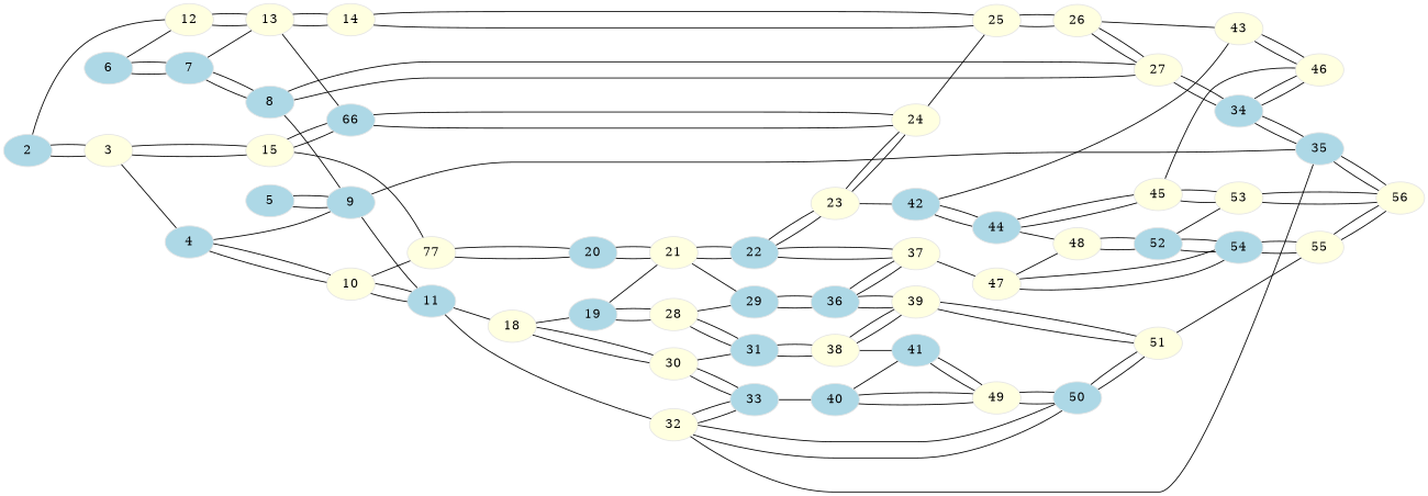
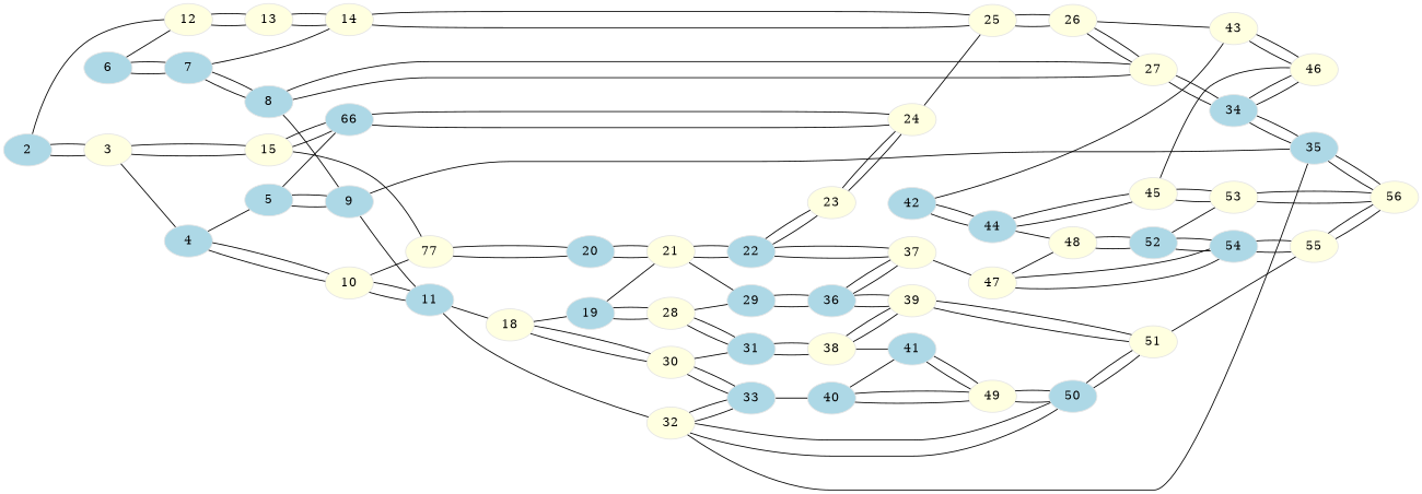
  graph {
    rankdir=LR
    node [color=gray90 fillcolor=lightyellow style=filled]
    2 [fillcolor=lightblue]
    3
    12
    6 [fillcolor=lightblue]
    7 [fillcolor=lightblue]
    4 [fillcolor=lightblue]
    15
    13
    5 [fillcolor=lightblue]
    10
    n11 [label=77]
    n12 [fillcolor=lightblue label=66]
    9 [fillcolor=lightblue]
    11 [fillcolor=lightblue]
    35 [fillcolor=lightblue]
    8 [fillcolor=lightblue]
    14
    27
    25
    34 [fillcolor=lightblue]
    18
    32
    56
    20 [fillcolor=lightblue]
    19 [fillcolor=lightblue]
    30
    33 [fillcolor=lightblue]
    50 [fillcolor=lightblue]
    24
    26
    21
    28
    31 [fillcolor=lightblue]
    29 [fillcolor=lightblue]
    22 [fillcolor=lightblue]
    23
    37
    36 [fillcolor=lightblue]
    42 [fillcolor=lightblue]
    47
    43
    44 [fillcolor=lightblue]
    46
    38
    39
    40 [fillcolor=lightblue]
    41 [fillcolor=lightblue]
    51
    49
    48
    54 [fillcolor=lightblue]
    55
    45
    53
    52 [fillcolor=lightblue]
    2 -- 3
    2 -- 3
    2 -- 12
    3 -- 4
    3 -- 15
    3 -- 15
    12 -- 13
    12 -- 13
    6 -- 12
    6 -- 7
    6 -- 7
    7 -- 8
    7 -- 8
-   7 -- 13
-   4 -- 9
+   7 -- 14
+   4 -- 5
    4 -- 10
    4 -- 10
    15 -- n11
    15 -- n12
    15 -- n12
-   13 -- n12
+   5 -- n12
    13 -- 14
    13 -- 14
    5 -- 9
    5 -- 9
    10 -- n11
    10 -- 11
    10 -- 11
    n11 -- 20
    n11 -- 20
    n12 -- 24
    n12 -- 24
    9 -- 11
    9 -- 35
    11 -- 18
    11 -- 32
    35 -- 56
    35 -- 56
    8 -- 9
    8 -- 27
    8 -- 27
    14 -- 25
    14 -- 25
    27 -- 34
    27 -- 34
    25 -- 26
    25 -- 26
    34 -- 35
    34 -- 35
    34 -- 46
    34 -- 46
    18 -- 19
    18 -- 30
    18 -- 30
    32 -- 35
    32 -- 33
    32 -- 33
    32 -- 50
    32 -- 50
    20 -- 21
    20 -- 21
    19 -- 21
    19 -- 28
    19 -- 28
    30 -- 33
    30 -- 33
    30 -- 31
    33 -- 40
    50 -- 51
    50 -- 51
    24 -- 25
    26 -- 27
    26 -- 27
    26 -- 43
    21 -- 29
    21 -- 22
    21 -- 22
    28 -- 31
    28 -- 31
    28 -- 29
    31 -- 38
    31 -- 38
    29 -- 36
    29 -- 36
    22 -- 23
    22 -- 23
    22 -- 37
    22 -- 37
    23 -- 24
    23 -- 24
-   23 -- 42
    37 -- 47
    36 -- 37
    36 -- 37
    36 -- 39
    36 -- 39
    42 -- 43
    42 -- 44
    42 -- 44
    47 -- 48
    47 -- 54
    47 -- 54
    43 -- 46
    43 -- 46
    44 -- 48
    44 -- 45
    44 -- 45
    38 -- 39
    38 -- 39
    38 -- 41
    39 -- 51
    39 -- 51
    40 -- 41
    40 -- 49
    40 -- 49
    41 -- 49
    41 -- 49
    51 -- 55
    49 -- 50
    49 -- 50
    48 -- 52
    48 -- 52
    54 -- 55
    54 -- 55
    55 -- 56
    55 -- 56
    45 -- 46
    45 -- 53
    45 -- 53
    53 -- 56
    53 -- 56
    52 -- 54
    52 -- 54
    52 -- 53
  }
